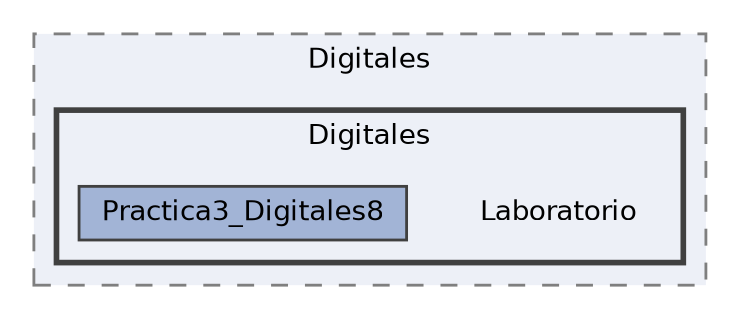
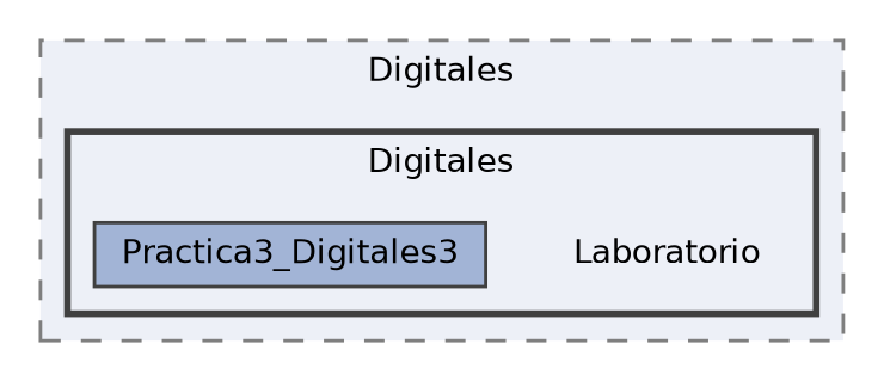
  digraph {
    compound=true
    node [fontname=Helvetica fontsize=10]
    n1 [height=0.2 label=Laboratorio shape=plaintext width=0.4]
-   n2 [color=grey25 fillcolor="#a2b4d6" height=0.2 label=Practica3_Digitales8 shape=box style=filled width=0.4]
+   n2 [color=grey25 fillcolor="#a2b4d6" height=0.2 label=Practica3_Digitales3 shape=box style=filled width=0.4]
    subgraph cluster_1 {
      bgcolor="#edf0f7"
      fontname=Helvetica
      fontsize=10
      label=Digitales
      pencolor=grey50
      style="filled,dashed"
      subgraph cluster_2 {
        bgcolor="#edf0f7"
        fontname=Helvetica
        fontsize=10
        pencolor=grey25
        style="filled,bold"
        n1
        n2
      }
    }
  }
